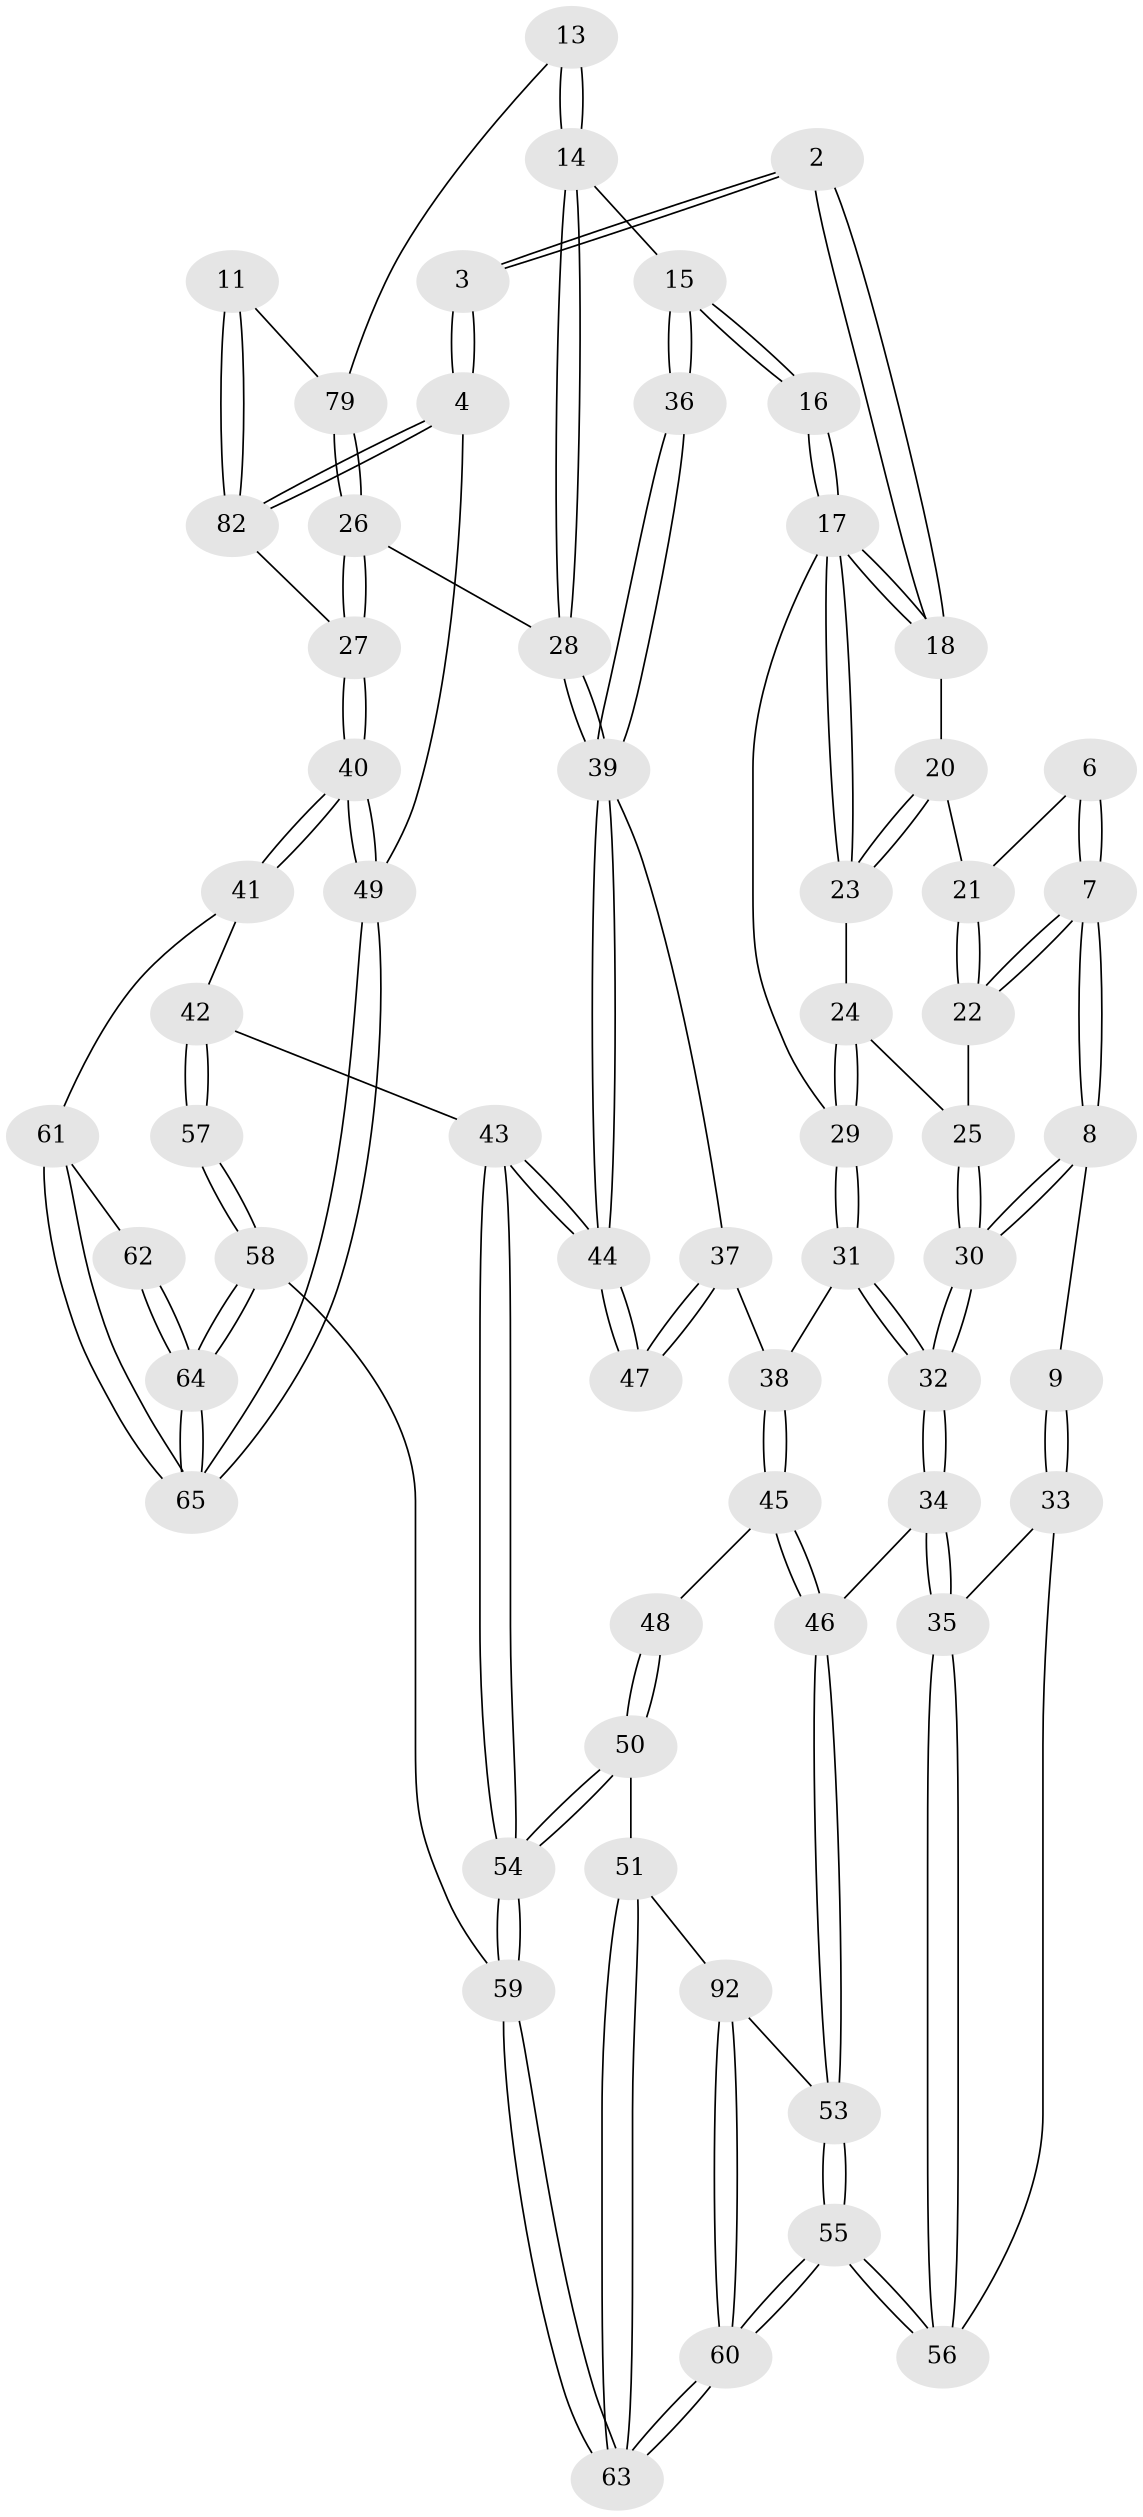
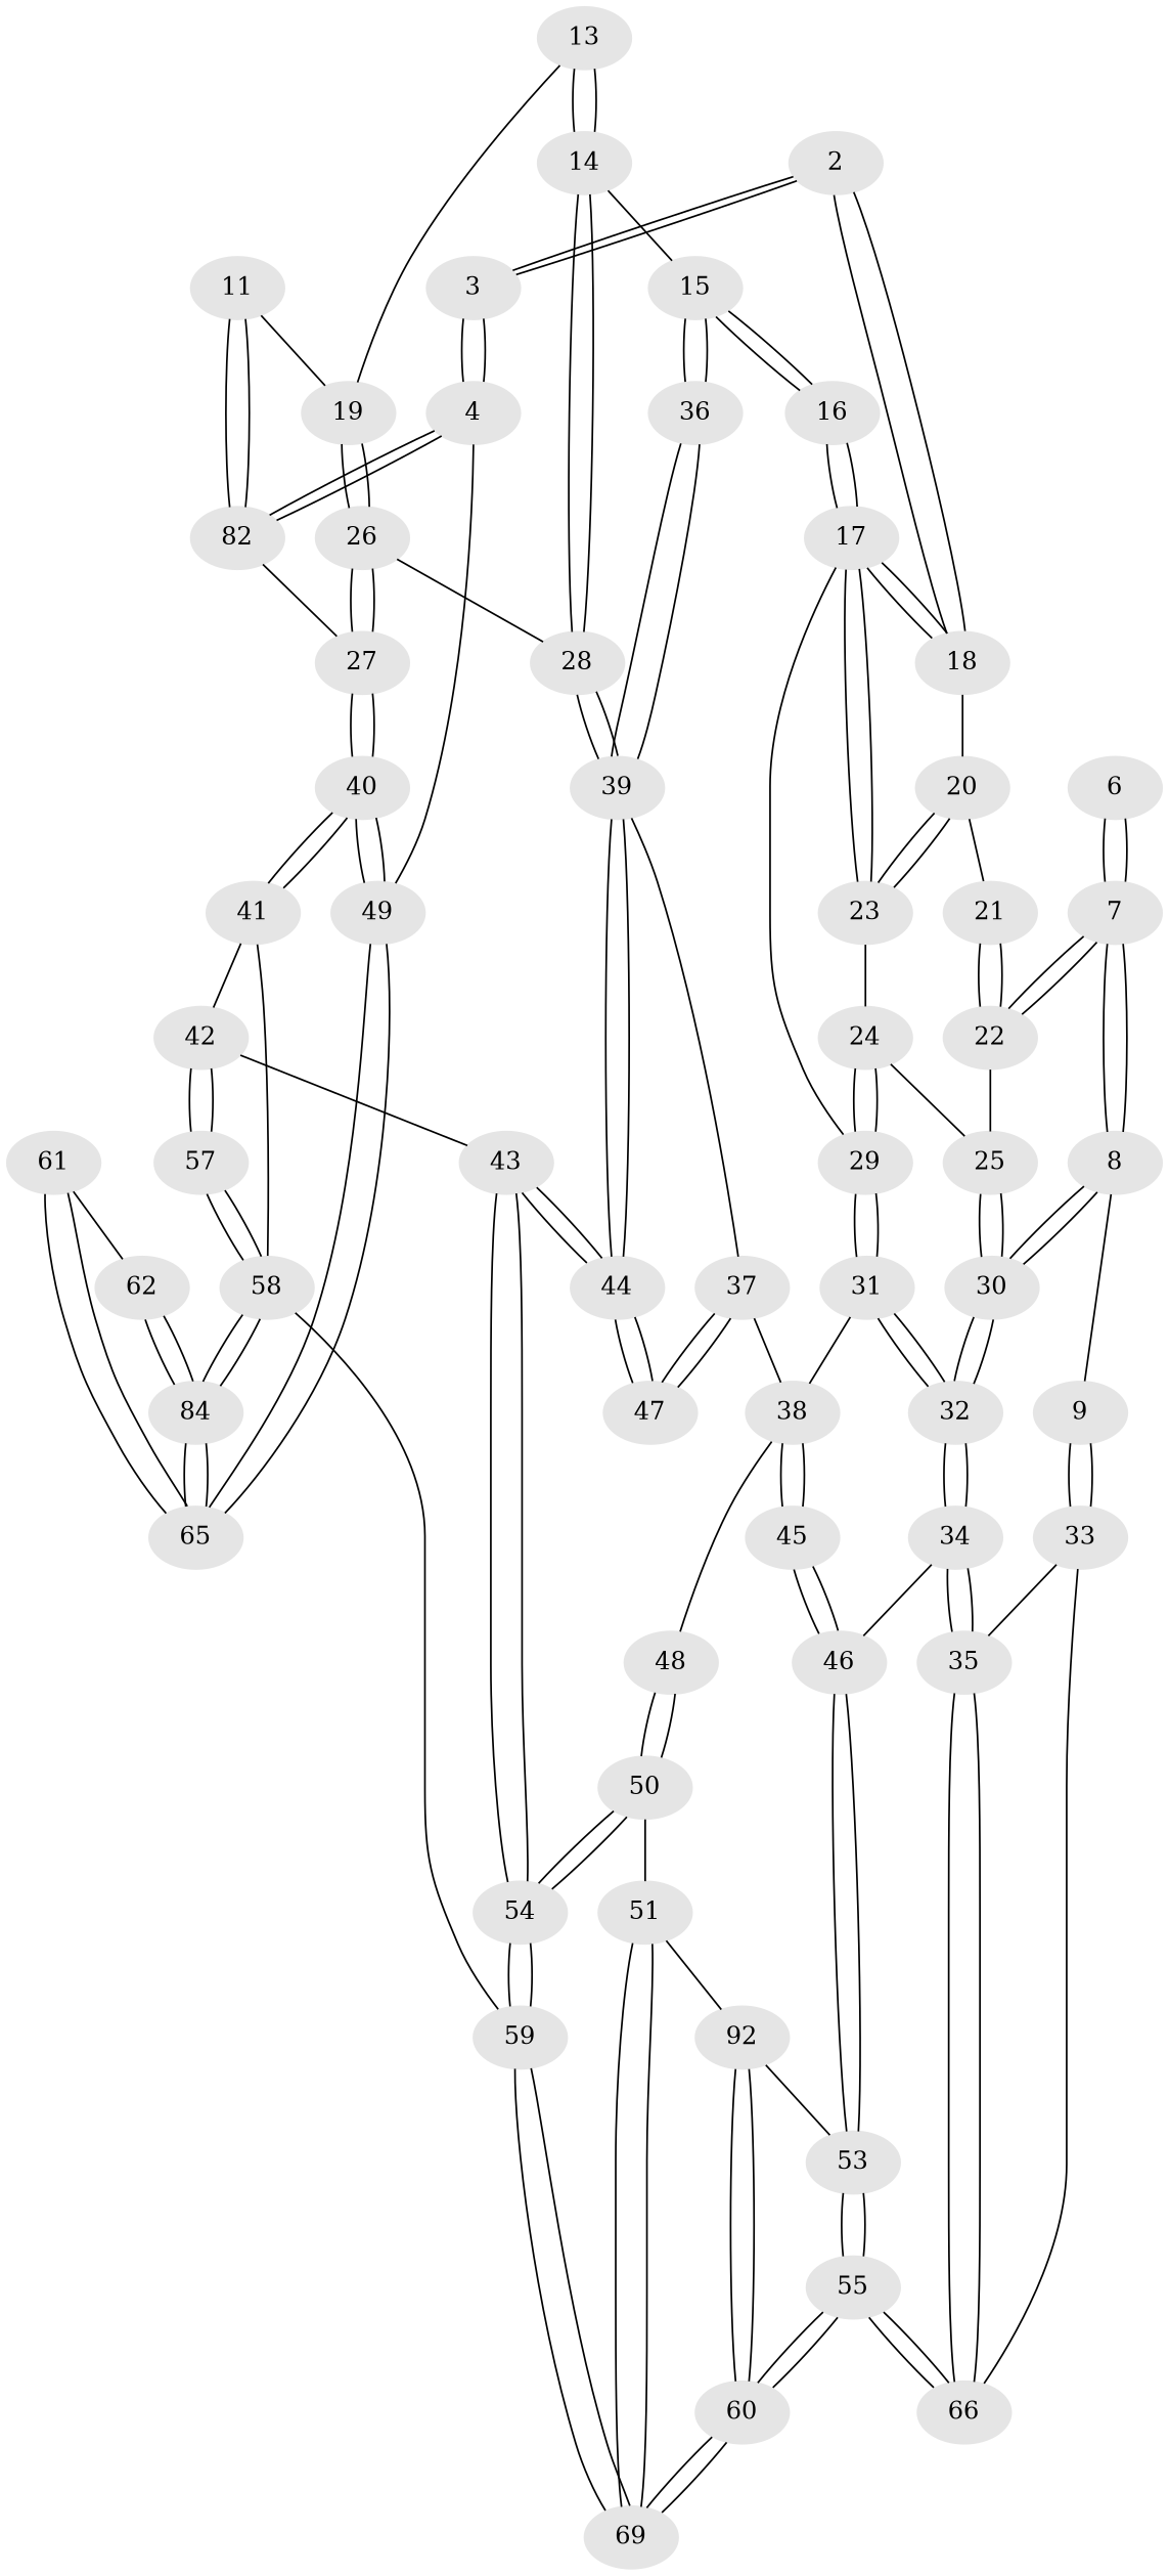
  graph {
    node [color=gray90 style=filled]
    2
    3
    18
    6
    7
    21
    4
    20
    n9 [label=82]
    49
    27
    65
    9
    33
    35
-   56
+   56 [label=66]
    8
    22
    30
    25
    32
    11
-   19 [label=79]
+   19
    13
    14
    26
    40
    15
    28
    16
    36
    39
    17
    29
    23
    31
    24
    41
    37
    44
    38
    34
    45
    46
    53
    47
    48
    42
    61
    43
    57
    62
    54
    58
    59
    50
    55
    51
    n59 [label=92]
-   63
+   63 [label=69]
    60
-   64
+   64 [label=84]
    2 -- 3
    2 -- 3
    2 -- 18
    2 -- 18
    3 -- 4
    3 -- 4
    18 -- 20
    6 -- 7
    6 -- 7
-   6 -- 21
    7 -- 8
    7 -- 8
    7 -- 22
    7 -- 22
    21 -- 22
    21 -- 22
    4 -- n9
    4 -- n9
    4 -- 49
    20 -- 21
    20 -- 23
    20 -- 23
    n9 -- 27
    49 -- 65
    49 -- 65
    27 -- 40
    27 -- 40
    9 -- 33
    9 -- 33
    33 -- 35
    33 -- 56
    35 -- 56
    35 -- 56
    8 -- 9
    8 -- 30
    8 -- 30
    22 -- 25
    30 -- 32
    30 -- 32
    25 -- 30
    25 -- 30
    32 -- 34
    32 -- 34
    11 -- n9
    11 -- n9
    11 -- 19
    19 -- 26
    19 -- 26
    13 -- 19
    13 -- 14
    13 -- 14
    14 -- 15
    14 -- 28
    14 -- 28
    26 -- 27
    26 -- 27
    26 -- 28
    40 -- 49
    40 -- 49
    40 -- 41
    40 -- 41
    15 -- 16
    15 -- 16
    15 -- 36
    15 -- 36
    28 -- 39
    28 -- 39
    16 -- 17
    16 -- 17
    36 -- 39
    36 -- 39
    39 -- 37
    39 -- 44
    39 -- 44
    17 -- 18
    17 -- 18
    17 -- 29
    17 -- 23
    17 -- 23
    29 -- 31
    29 -- 31
    23 -- 24
    31 -- 32
    31 -- 32
    31 -- 38
    24 -- 25
    24 -- 29
    24 -- 29
    41 -- 42
-   41 -- 61
+   41 -- 58
    37 -- 38
    37 -- 47
    37 -- 47
    44 -- 47
    44 -- 47
    38 -- 45
    38 -- 45
    34 -- 35
    34 -- 35
    34 -- 46
    45 -- 46
    45 -- 46
-   45 -- 48
+   38 -- 48
    46 -- 53
    46 -- 53
    53 -- 55
    53 -- 55
    48 -- 50
    48 -- 50
    42 -- 43
    42 -- 57
    42 -- 57
    61 -- 65
    61 -- 65
    61 -- 62
    43 -- 44
    43 -- 44
    43 -- 54
    43 -- 54
    57 -- 58
    57 -- 58
    62 -- 64
    62 -- 64
    54 -- 59
    54 -- 59
    58 -- 59
    58 -- 64
    58 -- 64
    59 -- 63
    59 -- 63
    50 -- 54
    50 -- 54
    50 -- 51
    55 -- 56
    55 -- 56
    55 -- 60
    55 -- 60
    51 -- n59
    51 -- 63
    51 -- 63
    n59 -- 53
    n59 -- 60
    n59 -- 60
    60 -- 63
    60 -- 63
    64 -- 65
    64 -- 65
  }
